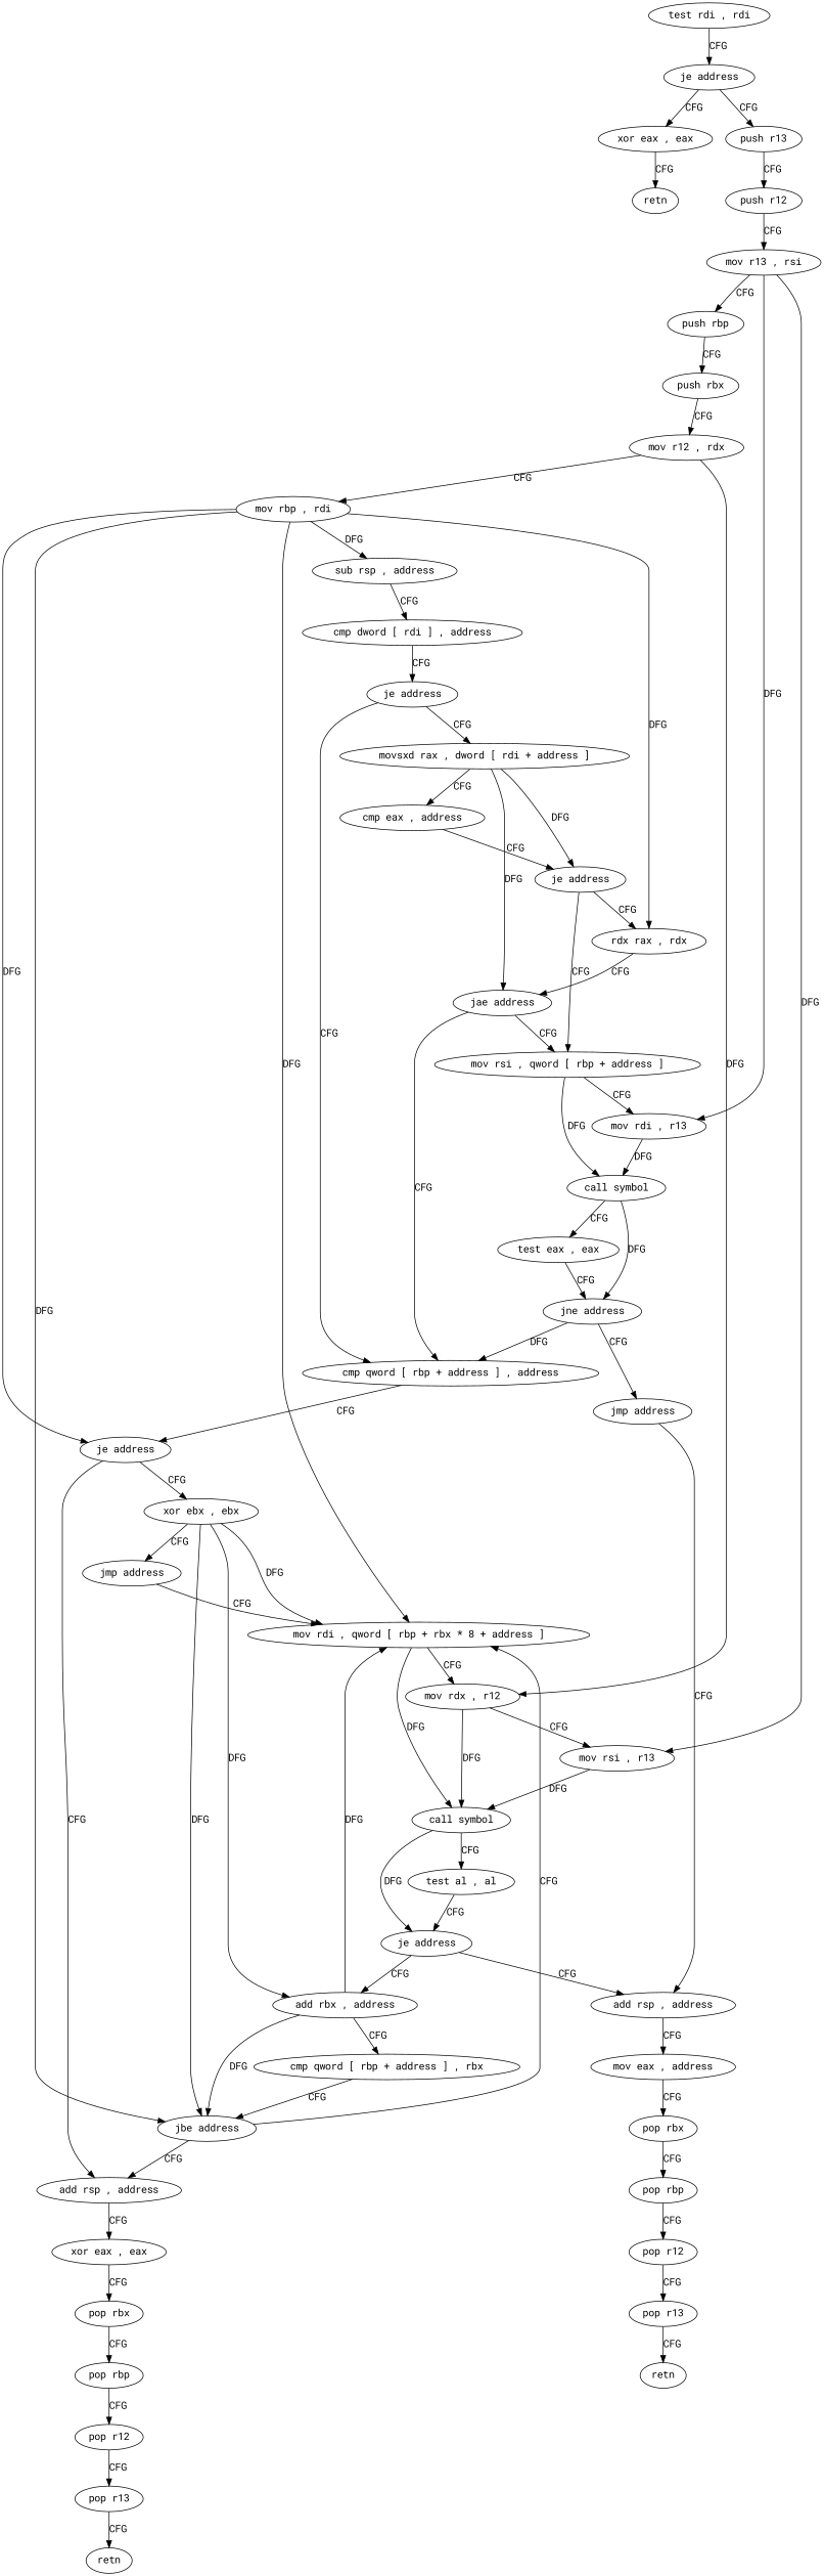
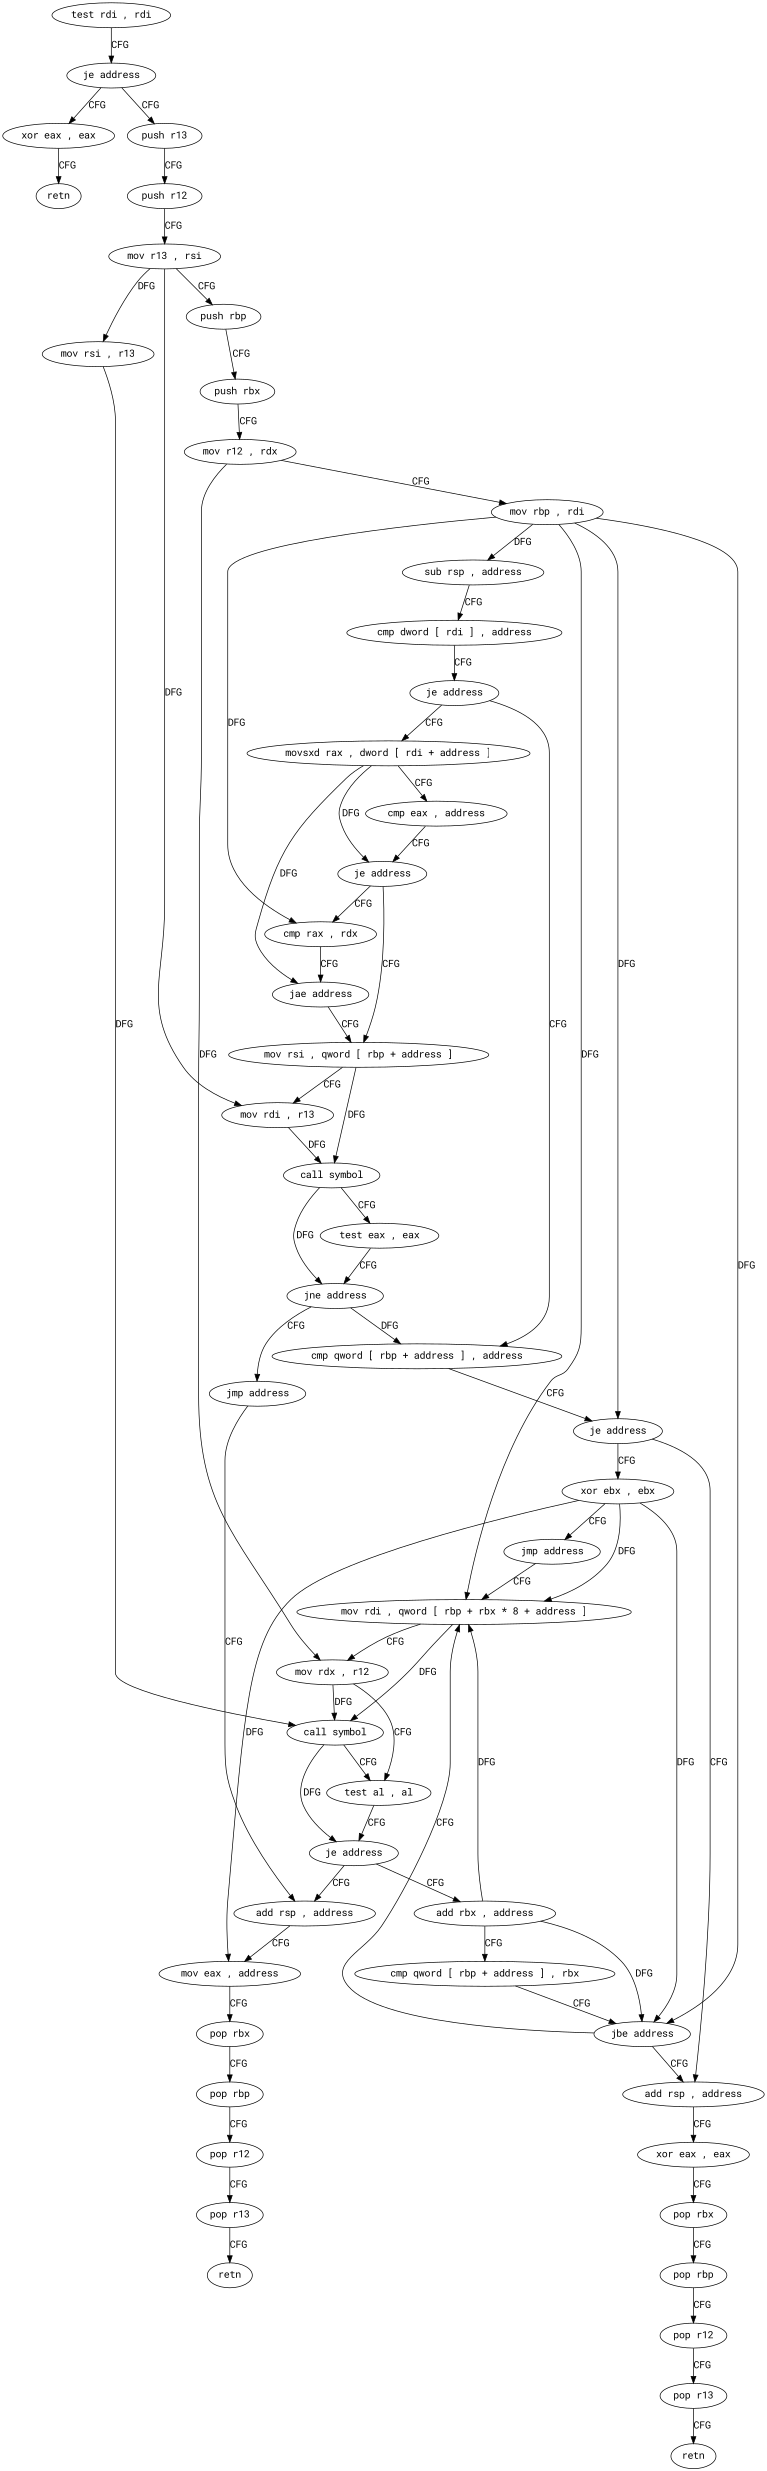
  digraph {
    fontname="Roboto Mono"
    node [fontname="Roboto Mono"]
    edge [fontname="Roboto Mono"]
    n1 [label="test rdi , rdi"]
    n2 [label="je address"]
    n3 [label="xor eax , eax"]
    n4 [label="push r13"]
    n5 [label=retn]
    n6 [label="push r12"]
    n7 [label="mov r13 , rsi"]
    n8 [label="push rbp"]
    n9 [label="mov rdi , r13"]
    n10 [label="mov rsi , r13"]
    n11 [label="push rbx"]
    n12 [label="call symbol"]
    n13 [label="call symbol"]
    n14 [label="mov r12 , rdx"]
    n15 [label="mov rbp , rdi"]
    n16 [label="mov rdx , r12"]
    n17 [label="sub rsp , address"]
    n18 [label="je address"]
    n19 [label="mov rdi , qword [ rbp + rbx * 8 + address ]"]
    n20 [label="jbe address"]
-   n21 [label="rdx rax , rdx"]
+   n21 [label="cmp rax , rdx"]
    n22 [label="cmp dword [ rdi ] , address"]
    n23 [label="mov rsi , qword [ rbp + address ]"]
    n24 [label="add rsp , address"]
    n25 [label="xor ebx , ebx"]
    n26 [label="je address"]
    n27 [label="movsxd rax , dword [ rdi + address ]"]
    n28 [label="cmp qword [ rbp + address ] , address"]
    n29 [label="cmp eax , address"]
    n30 [label="je address"]
    n31 [label="jae address"]
    n32 [label="test eax , eax"]
    n33 [label="jne address"]
    n34 [label="xor eax , eax"]
    n35 [label="jmp address"]
    n36 [label="add rbx , address"]
    n37 [label="pop rbx"]
    n38 [label="cmp qword [ rbp + address ] , rbx"]
    n39 [label="jmp address"]
    n40 [label="add rsp , address"]
    n41 [label="mov eax , address"]
    n42 [label="pop rbp"]
    n43 [label="pop r12"]
    n44 [label="pop r13"]
    n45 [label=retn]
    n46 [label="test al , al"]
    n47 [label="je address"]
    n48 [label="pop rbx"]
    n49 [label="pop rbp"]
    n50 [label="pop r12"]
    n51 [label="pop r13"]
    n52 [label=retn]
    n1 -> n2 [label=CFG]
    n2 -> n3 [label=CFG]
    n2 -> n4 [label=CFG]
    n3 -> n5 [label=CFG]
    n4 -> n6 [label=CFG]
    n6 -> n7 [label=CFG]
    n7 -> n8 [label=CFG]
    n7 -> n9 [label=DFG]
    n7 -> n10 [label=DFG]
    n8 -> n11 [label=CFG]
    n9 -> n12 [label=DFG]
    n10 -> n13 [label=DFG]
    n11 -> n14 [label=CFG]
    n12 -> n32 [label=CFG]
    n12 -> n33 [label=DFG]
    n13 -> n46 [label=CFG]
    n13 -> n47 [label=DFG]
    n14 -> n15 [label=CFG]
    n14 -> n16 [label=DFG]
    n15 -> n17 [label=DFG]
    n15 -> n18 [label=DFG]
    n15 -> n19 [label=DFG]
    n15 -> n20 [label=DFG]
    n15 -> n21 [label=DFG]
-   n16 -> n10 [label=CFG]
+   n16 -> n46 [label=CFG]
    n16 -> n13 [label=DFG]
    n17 -> n22 [label=CFG]
    n18 -> n24 [label=CFG]
    n18 -> n25 [label=CFG]
    n19 -> n13 [label=DFG]
    n19 -> n16 [label=CFG]
    n20 -> n19 [label=CFG]
    n20 -> n24 [label=CFG]
    n21 -> n31 [label=CFG]
    n22 -> n26 [label=CFG]
    n23 -> n9 [label=CFG]
    n23 -> n12 [label=DFG]
    n24 -> n34 [label=CFG]
    n25 -> n19 [label=DFG]
    n25 -> n20 [label=DFG]
    n25 -> n35 [label=CFG]
-   n25 -> n36 [label=DFG]
+   n25 -> n41 [label=DFG]
    n26 -> n27 [label=CFG]
    n26 -> n28 [label=CFG]
    n27 -> n29 [label=CFG]
    n27 -> n30 [label=DFG]
    n27 -> n31 [label=DFG]
    n28 -> n18 [label=CFG]
    n29 -> n30 [label=CFG]
    n30 -> n21 [label=CFG]
    n30 -> n23 [label=CFG]
    n31 -> n23 [label=CFG]
-   n31 -> n28 [label=CFG]
    n32 -> n33 [label=CFG]
    n33 -> n28 [label=DFG]
    n33 -> n39 [label=CFG]
    n34 -> n37 [label=CFG]
    n35 -> n19 [label=CFG]
    n36 -> n19 [label=DFG]
    n36 -> n20 [label=DFG]
    n36 -> n38 [label=CFG]
    n37 -> n42 [label=CFG]
    n38 -> n20 [label=CFG]
    n39 -> n40 [label=CFG]
    n40 -> n41 [label=CFG]
    n41 -> n48 [label=CFG]
    n42 -> n43 [label=CFG]
    n43 -> n44 [label=CFG]
    n44 -> n45 [label=CFG]
    n46 -> n47 [label=CFG]
    n47 -> n36 [label=CFG]
    n47 -> n40 [label=CFG]
    n48 -> n49 [label=CFG]
    n49 -> n50 [label=CFG]
    n50 -> n51 [label=CFG]
    n51 -> n52 [label=CFG]
  }
